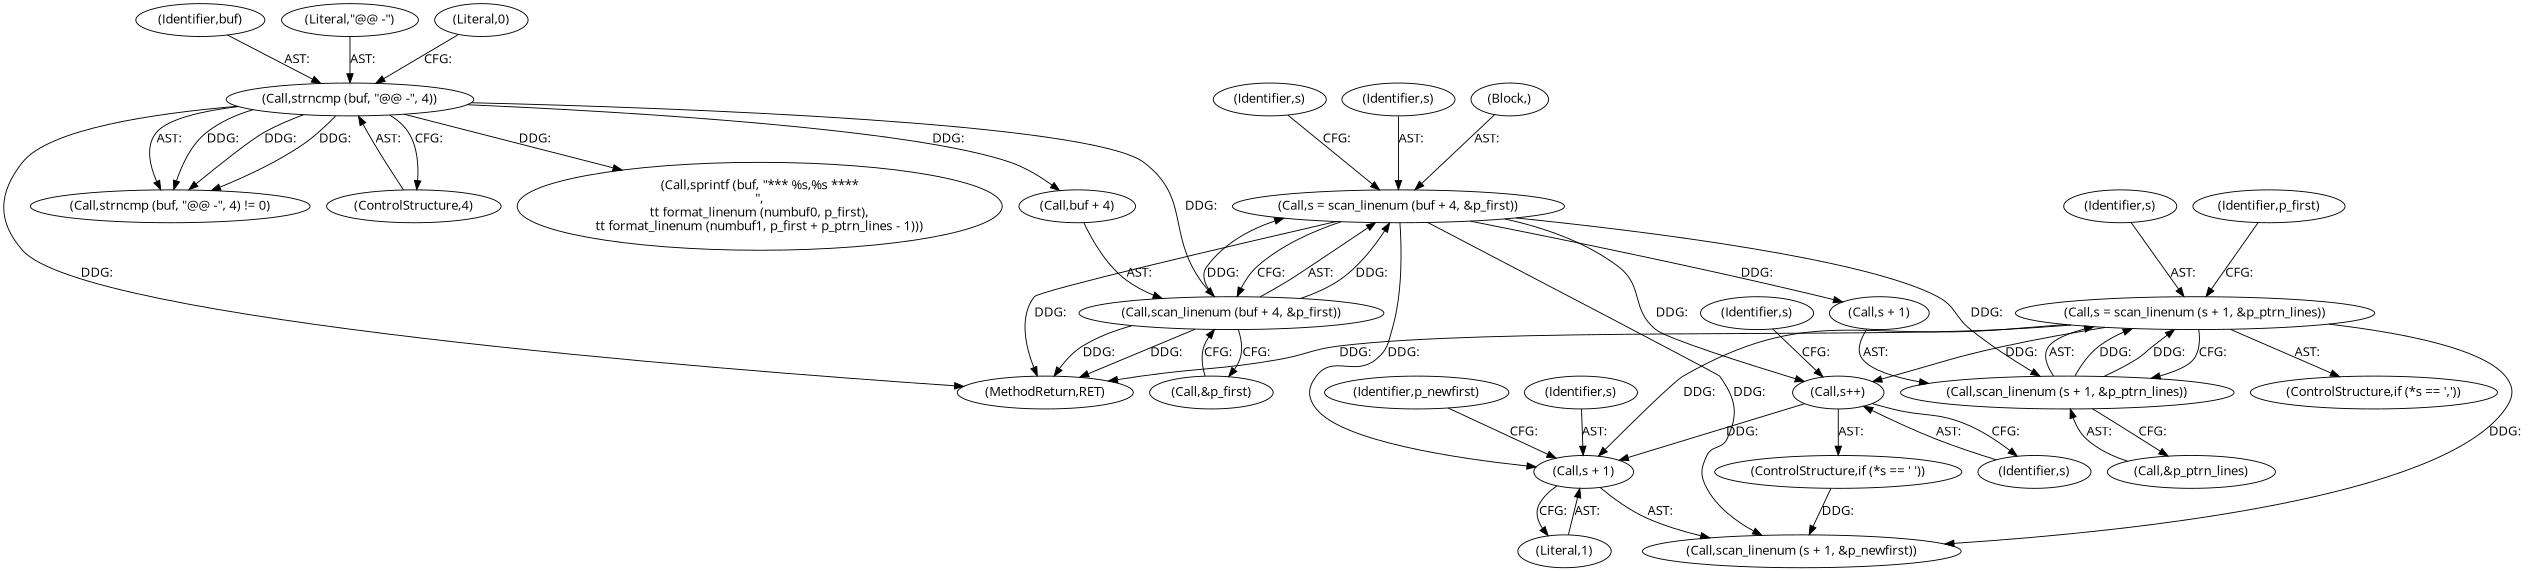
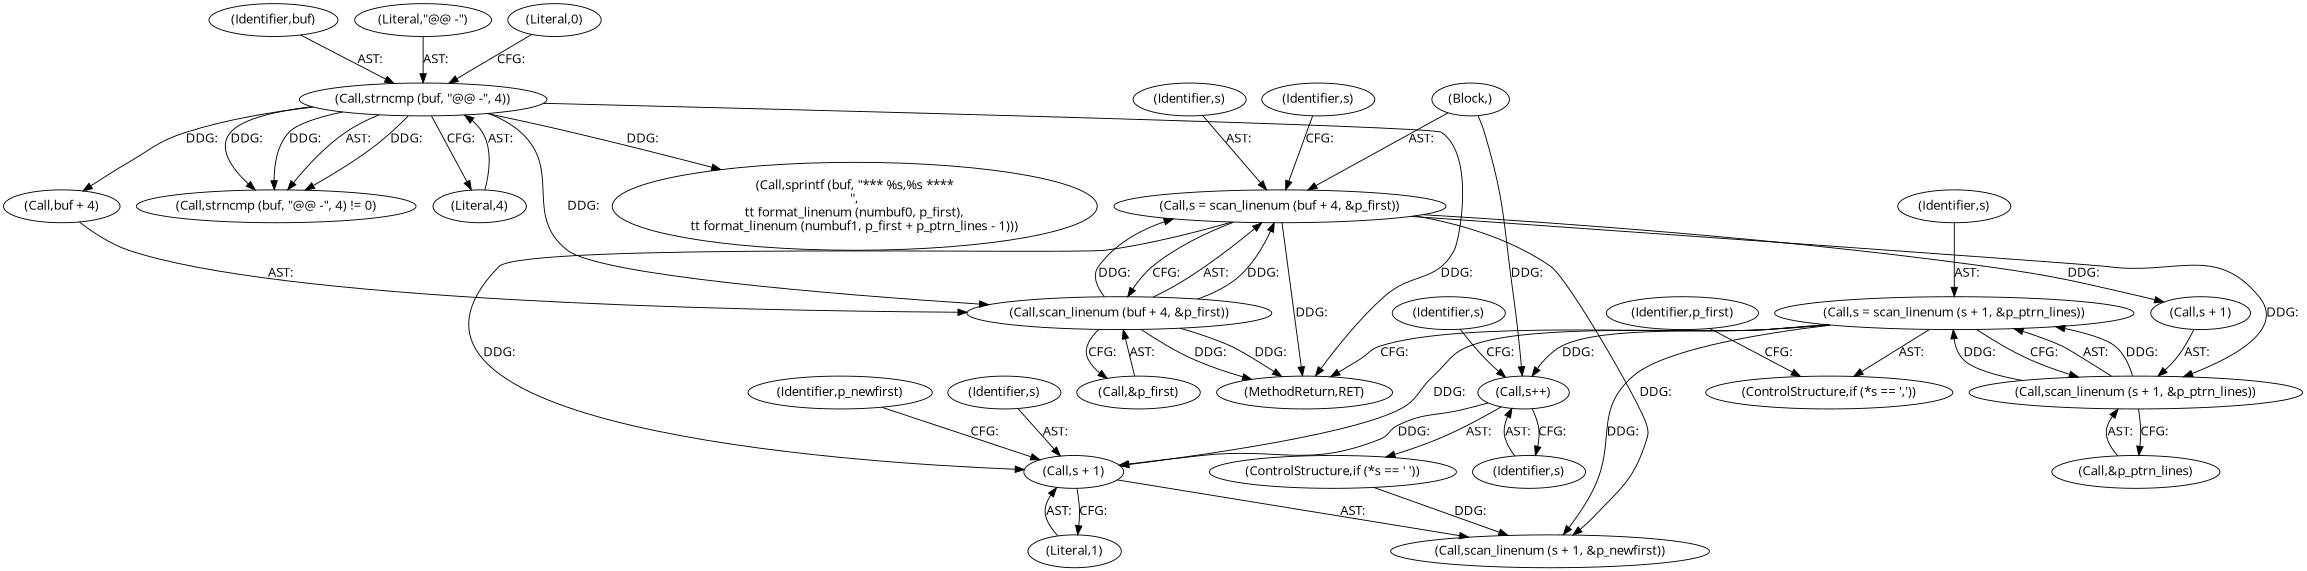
  digraph {
    fontname="Open Sans"
    node [fontname="Open Sans"]
    edge [fontname="Open Sans"]
    n1 [label="(Call,s + 1)"]
    n2 [label="(Call,scan_linenum (s + 1, &p_newfirst))"]
    n3 [label="(Literal,1)"]
    n4 [label="(Call,s++)"]
    n5 [label="(Identifier,s)"]
    n6 [label="(ControlStructure,if (*s == ' '))"]
    n7 [label="(Call,s = scan_linenum (s + 1, &p_ptrn_lines))"]
    n8 [label="(Call,scan_linenum (s + 1, &p_ptrn_lines))"]
    n9 [label="(MethodReturn,RET)"]
    n10 [label="(ControlStructure,if (*s == ','))"]
    n11 [label="(Call,&p_ptrn_lines)"]
    n12 [label="(Call,s = scan_linenum (buf + 4, &p_first))"]
    n13 [label="(Call,scan_linenum (buf + 4, &p_first))"]
    n14 [label="(Call,s + 1)"]
    n15 [label="(Call,&p_first)"]
    n16 [label="(Block,)"]
    n17 [label="(Call,strncmp (buf, \"@@ -\", 4))"]
-   n18 [label="(ControlStructure,4)"]
+   n18 [label="(Literal,4)"]
    n19 [label="(Call,buf + 4)"]
    n20 [label="(Call,strncmp (buf, \"@@ -\", 4) != 0)"]
    n21 [label="(Call,sprintf (buf, \"*** %s,%s ****\n\",\n\t\t format_linenum (numbuf0, p_first),\n\t\t format_linenum (numbuf1, p_first + p_ptrn_lines - 1)))"]
    n22 [label="(Identifier,s)"]
    n23 [label="(Identifier,s)"]
    n24 [label="(Identifier,buf)"]
    n25 [label="(Identifier,p_newfirst)"]
    n26 [label="(Identifier,p_first)"]
    n27 [label="(Literal,\"@@ -\")"]
    n28 [label="(Literal,0)"]
    n29 [label="(Identifier,s)"]
    n30 [label="(Identifier,s)"]
    n31 [label="(Identifier,s)"]
    n1 -> n2 [label="AST: "]
    n1 -> n3 [label="CFG: "]
    n3 -> n1 [label="AST: "]
    n4 -> n1 [label="DDG: "]
    n4 -> n5 [label="CFG: "]
    n4 -> n6 [label="AST: "]
    n5 -> n4 [label="AST: "]
    n6 -> n2 [label="DDG: "]
    n7 -> n1 [label="DDG: "]
    n7 -> n2 [label="DDG: "]
    n7 -> n4 [label="DDG: "]
    n7 -> n8 [label="CFG: "]
-   n7 -> n9 [label="DDG: "]
+   n7 -> n9 [label="CFG: "]
    n7 -> n10 [label="AST: "]
    n8 -> n7 [label="AST: "]
    n8 -> n7 [label="DDG: "]
    n8 -> n7 [label="DDG: "]
    n8 -> n11 [label="CFG: "]
    n11 -> n8 [label="AST: "]
    n12 -> n1 [label="DDG: "]
    n12 -> n2 [label="DDG: "]
-   n12 -> n4 [label="DDG: "]
+   n16 -> n4 [label="DDG: "]
    n12 -> n8 [label="DDG: "]
    n12 -> n9 [label="DDG: "]
    n12 -> n13 [label="CFG: "]
    n12 -> n14 [label="DDG: "]
    n13 -> n9 [label="DDG: "]
    n13 -> n9 [label="DDG: "]
    n13 -> n12 [label="AST: "]
    n13 -> n12 [label="DDG: "]
    n13 -> n12 [label="DDG: "]
    n13 -> n15 [label="CFG: "]
    n14 -> n8 [label="AST: "]
-   n15 -> n13 [label="CFG: "]
+   n15 -> n13 [label="AST: "]
    n16 -> n12 [label="AST: "]
    n17 -> n9 [label="DDG: "]
    n17 -> n13 [label="DDG: "]
    n17 -> n18 [label="CFG: "]
    n17 -> n19 [label="DDG: "]
    n17 -> n20 [label="AST: "]
    n17 -> n20 [label="DDG: "]
    n17 -> n20 [label="DDG: "]
    n17 -> n20 [label="DDG: "]
    n17 -> n21 [label="DDG: "]
    n18 -> n17 [label="AST: "]
    n19 -> n13 [label="AST: "]
    n22 -> n7 [label="AST: "]
    n23 -> n12 [label="CFG: "]
    n24 -> n17 [label="AST: "]
    n25 -> n1 [label="CFG: "]
-   n26 -> n7 [label="CFG: "]
+   n26 -> n10 [label="CFG: "]
    n27 -> n17 [label="AST: "]
    n28 -> n17 [label="CFG: "]
    n29 -> n4 [label="CFG: "]
    n30 -> n12 [label="AST: "]
    n31 -> n1 [label="AST: "]
  }
